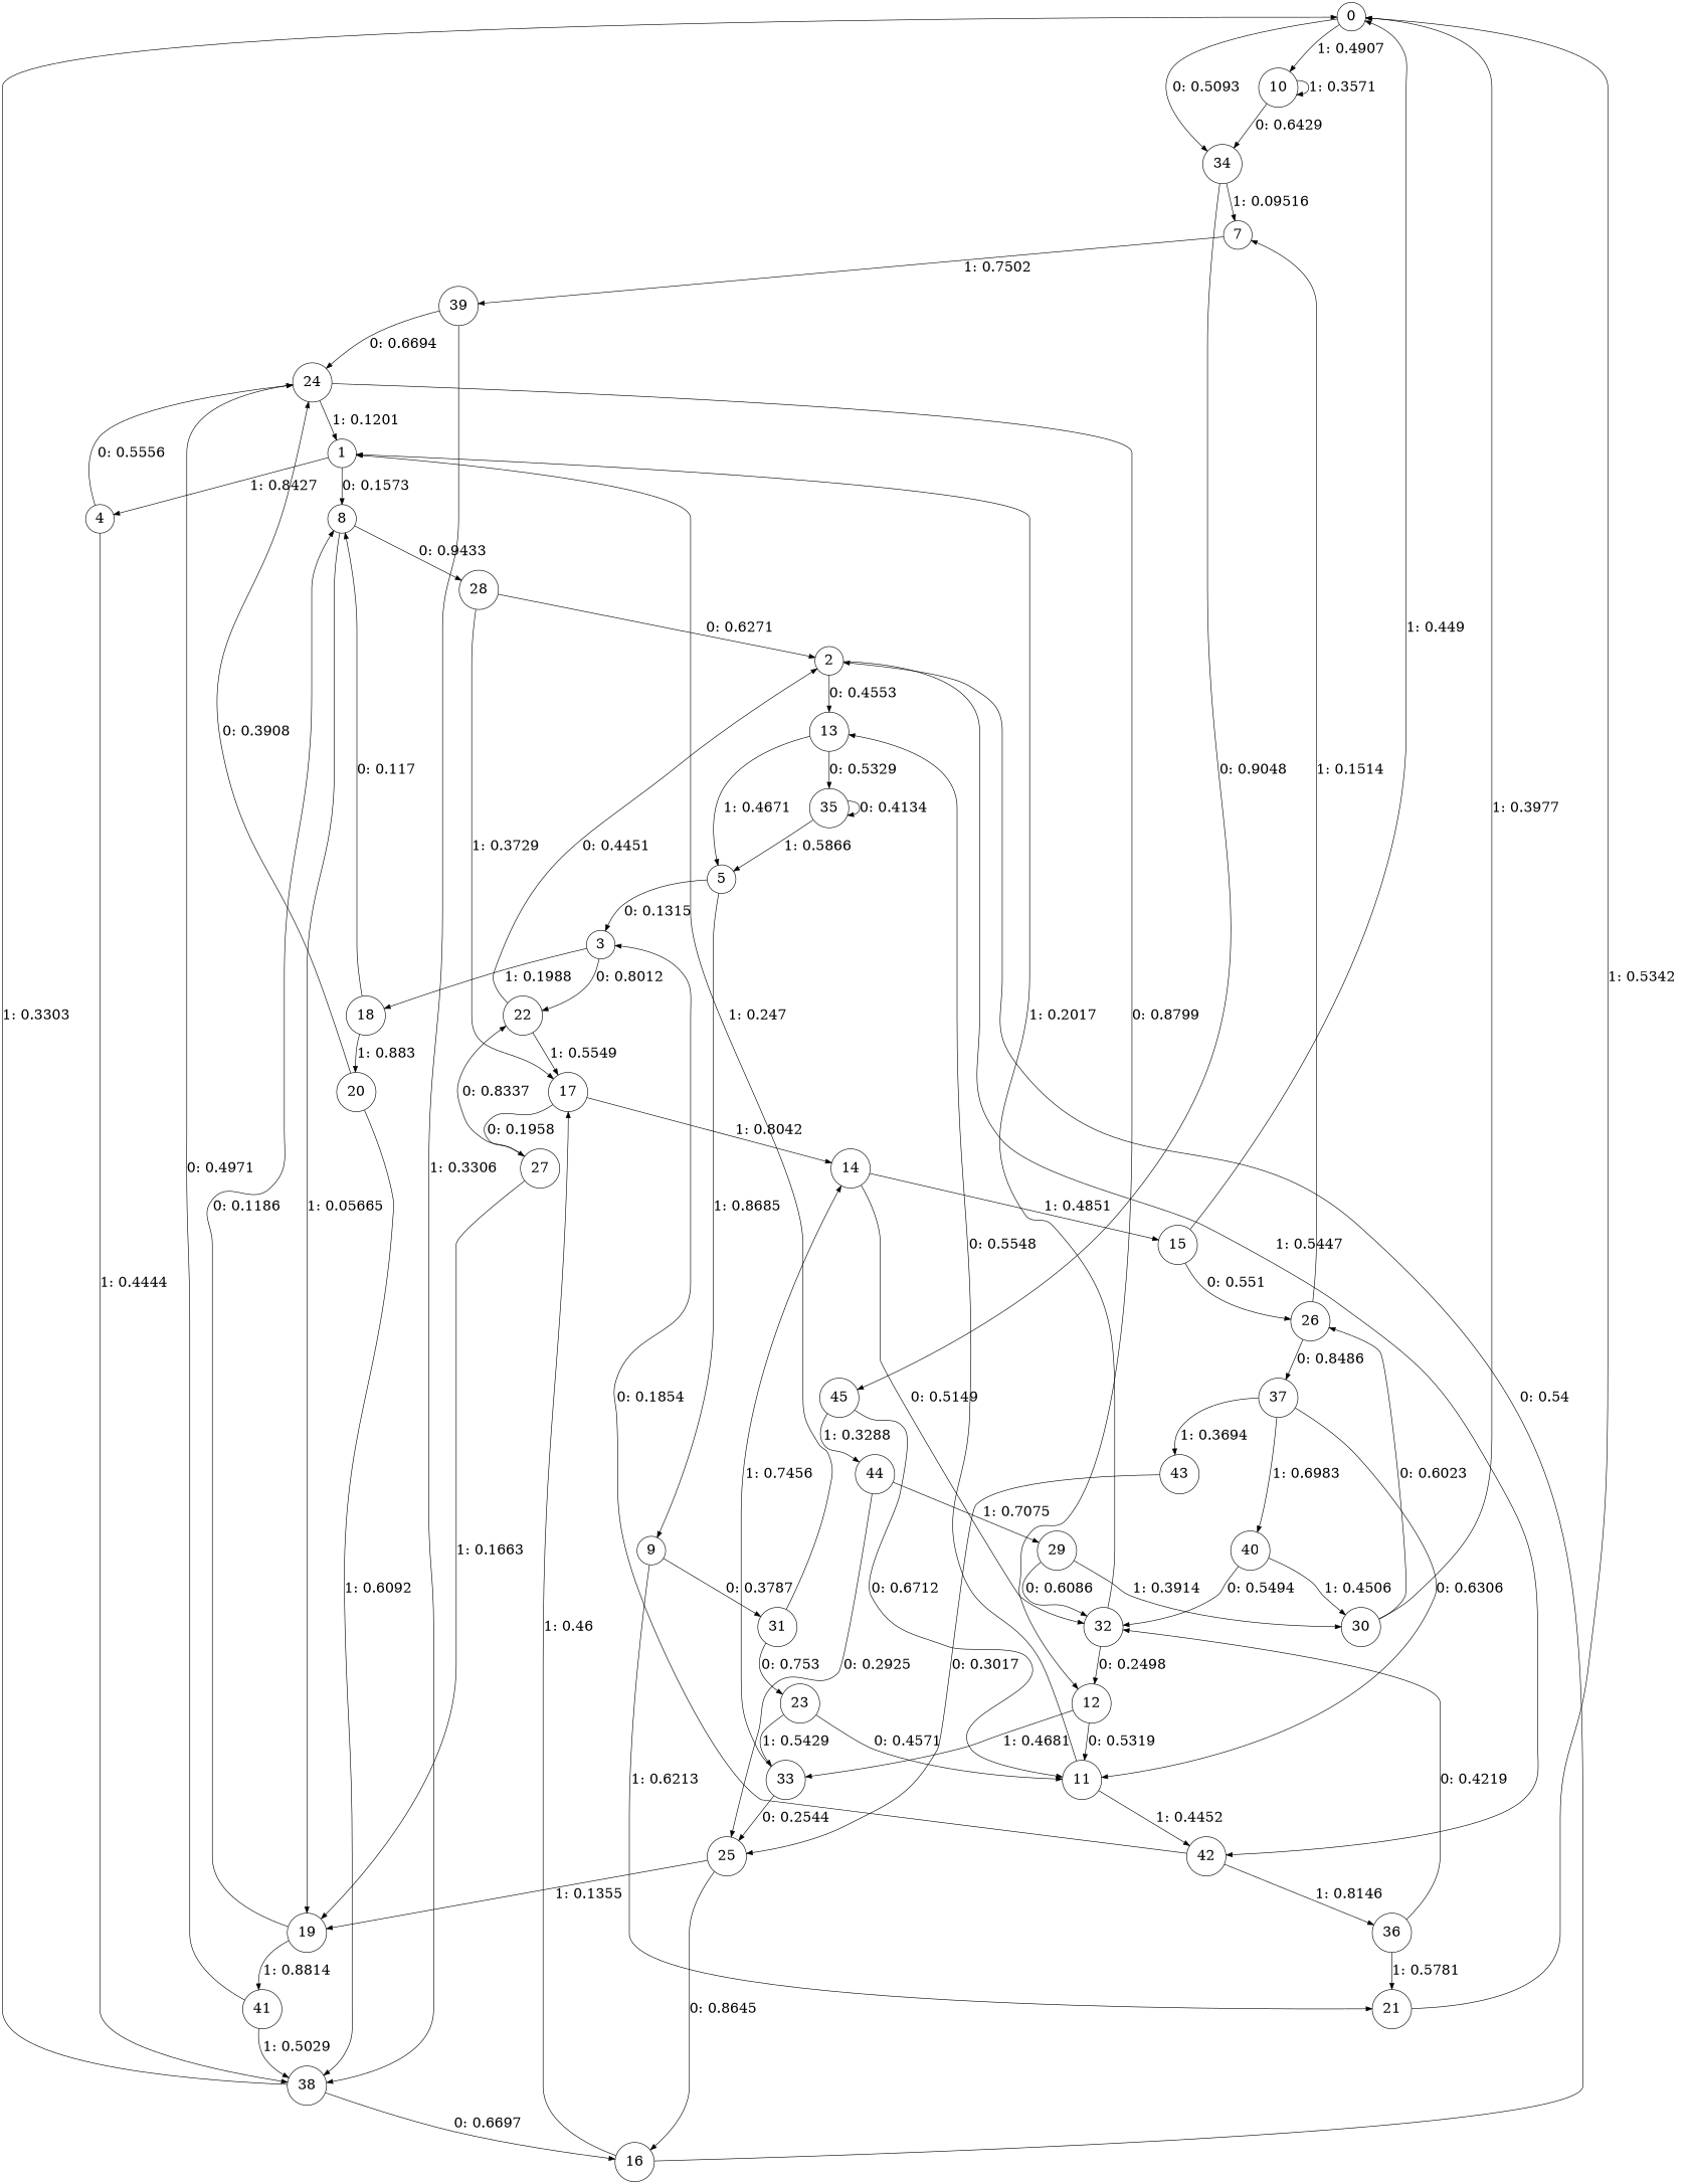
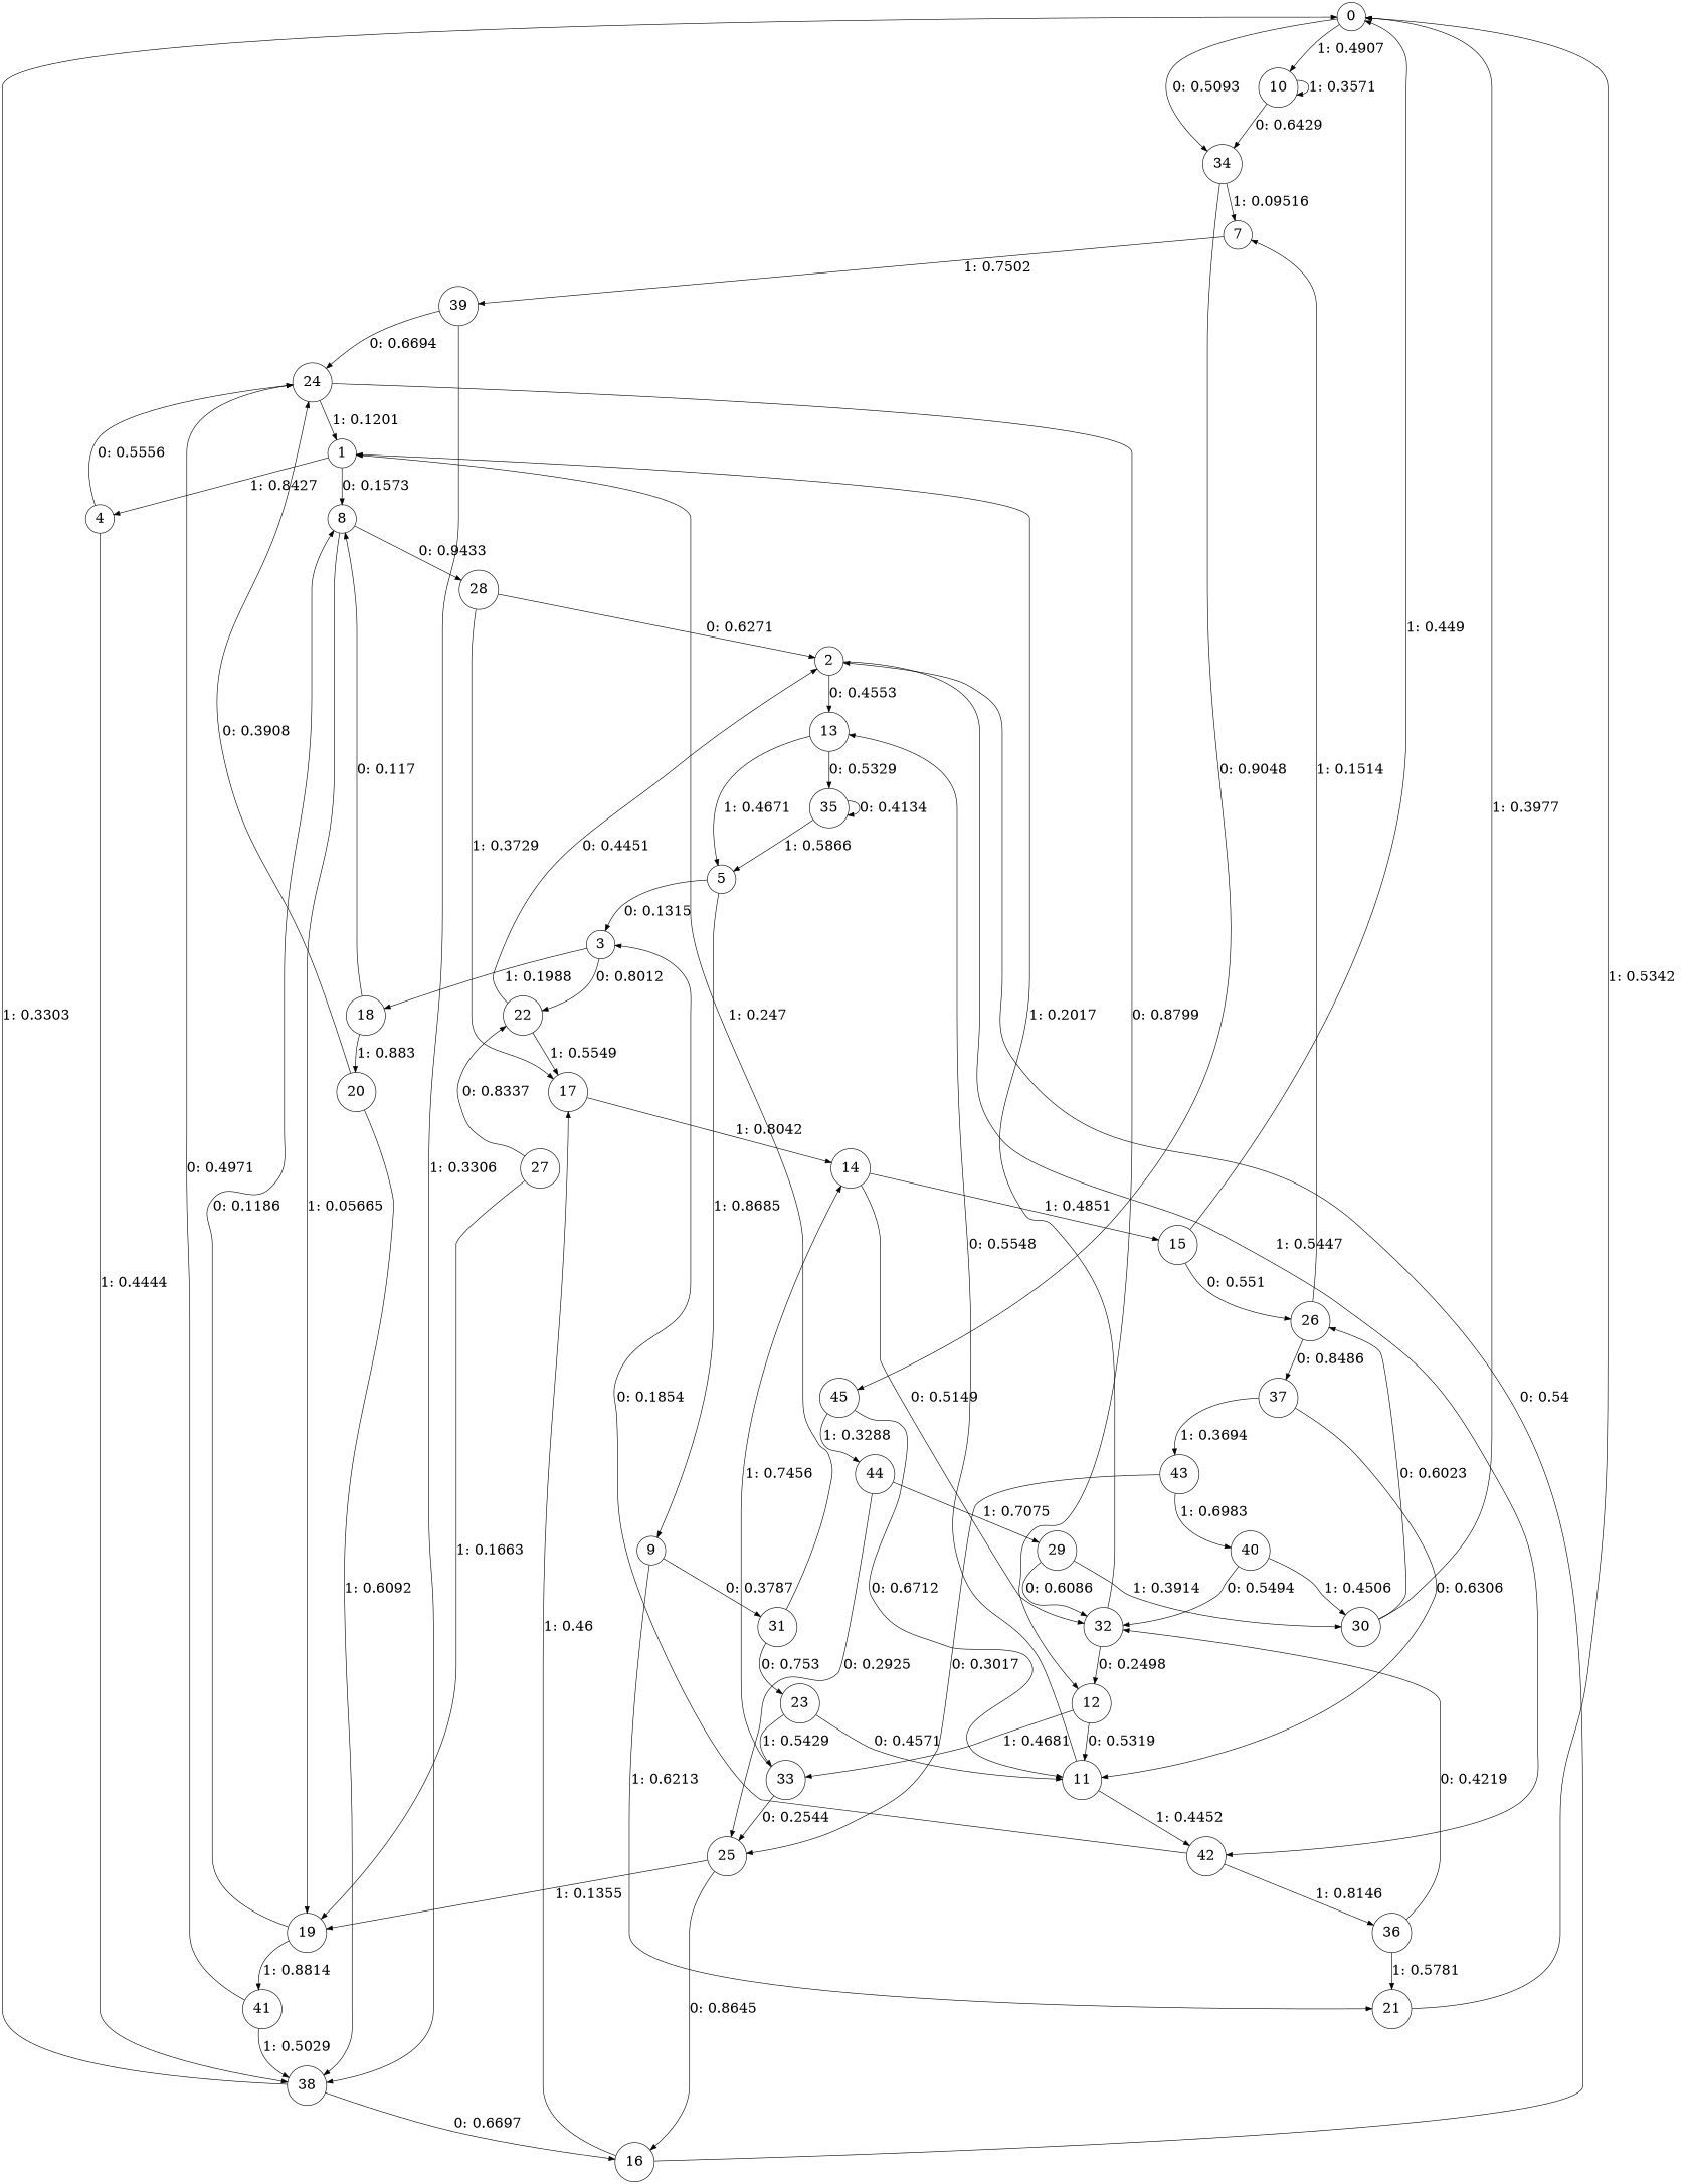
  digraph {
    node [fontsize=24 shape=circle]
    edge [fontsize=24]
    0
    34
    10
    7
    45
    39
    11
    44
    1
    8
    4
    28
    19
    24
    38
    2
    17
    41
    12
    16
    13
    42
    5
    35
    3
    36
    9
    22
    18
    21
    32
    20
    14
    27
    33
    26
    37
    31
    23
    43
    25
    40
    15
    29
    30
    0 -> 34 [label="0: 0.5093   "]
    0 -> 10 [label="1: 0.4907   "]
    34 -> 7 [label="1: 0.09516  "]
    34 -> 45 [label="0: 0.9048   "]
    10 -> 34 [label="0: 0.6429   "]
    10 -> 10 [label="1: 0.3571   "]
    7 -> 39 [label="1: 0.7502   "]
    45 -> 11 [label="0: 0.6712   "]
    45 -> 44 [label="1: 0.3288   "]
    39 -> 24 [label="0: 0.6694   "]
    39 -> 38 [label="1: 0.3306   "]
    11 -> 13 [label="0: 0.5548   "]
    11 -> 42 [label="1: 0.4452   "]
    44 -> 25 [label="0: 0.2925   "]
    44 -> 29 [label="1: 0.7075   "]
    1 -> 8 [label="0: 0.1573   "]
    1 -> 4 [label="1: 0.8427   "]
    8 -> 28 [label="0: 0.9433   "]
    8 -> 19 [label="1: 0.05665  "]
    4 -> 24 [label="0: 0.5556   "]
    4 -> 38 [label="1: 0.4444   "]
    28 -> 2 [label="0: 0.6271   "]
    28 -> 17 [label="1: 0.3729   "]
    19 -> 8 [label="0: 0.1186   "]
    19 -> 41 [label="1: 0.8814   "]
    24 -> 1 [label="1: 0.1201   "]
    24 -> 12 [label="0: 0.8799   "]
    38 -> 0 [label="1: 0.3303   "]
    38 -> 16 [label="0: 0.6697   "]
    2 -> 13 [label="0: 0.4553   "]
    2 -> 42 [label="1: 0.5447   "]
    17 -> 14 [label="1: 0.8042   "]
-   17 -> 27 [label="0: 0.1958   "]
    41 -> 24 [label="0: 0.4971   "]
    41 -> 38 [label="1: 0.5029   "]
    12 -> 11 [label="0: 0.5319   "]
    12 -> 33 [label="1: 0.4681   "]
    16 -> 2 [label="0: 0.54     "]
    16 -> 17 [label="1: 0.46     "]
    13 -> 5 [label="1: 0.4671   "]
    13 -> 35 [label="0: 0.5329   "]
    42 -> 3 [label="0: 0.1854   "]
    42 -> 36 [label="1: 0.8146   "]
    5 -> 3 [label="0: 0.1315   "]
    5 -> 9 [label="1: 0.8685   "]
    35 -> 5 [label="1: 0.5866   "]
    35 -> 35 [label="0: 0.4134   "]
    3 -> 22 [label="0: 0.8012   "]
    3 -> 18 [label="1: 0.1988   "]
    36 -> 21 [label="1: 0.5781   "]
    36 -> 32 [label="0: 0.4219   "]
    9 -> 21 [label="1: 0.6213   "]
    9 -> 31 [label="0: 0.3787   "]
    22 -> 2 [label="0: 0.4451   "]
    22 -> 17 [label="1: 0.5549   "]
    18 -> 8 [label="0: 0.117    "]
    18 -> 20 [label="1: 0.883    "]
    21 -> 0 [label="1: 0.5342   "]
    32 -> 1 [label="1: 0.2017   "]
    32 -> 12 [label="0: 0.2498   "]
    20 -> 24 [label="0: 0.3908   "]
    20 -> 38 [label="1: 0.6092   "]
    14 -> 32 [label="0: 0.5149   "]
    14 -> 15 [label="1: 0.4851   "]
    27 -> 19 [label="1: 0.1663   "]
    27 -> 22 [label="0: 0.8337   "]
    33 -> 14 [label="1: 0.7456   "]
    33 -> 25 [label="0: 0.2544   "]
    26 -> 7 [label="1: 0.1514   "]
    26 -> 37 [label="0: 0.8486   "]
    37 -> 11 [label="0: 0.6306   "]
    37 -> 43 [label="1: 0.3694   "]
    31 -> 1 [label="1: 0.247    "]
    31 -> 23 [label="0: 0.753    "]
    23 -> 11 [label="0: 0.4571   "]
    23 -> 33 [label="1: 0.5429   "]
    43 -> 25 [label="0: 0.3017   "]
-   37 -> 40 [label="1: 0.6983   "]
+   43 -> 40 [label="1: 0.6983   "]
    25 -> 19 [label="1: 0.1355   "]
    25 -> 16 [label="0: 0.8645   "]
    40 -> 32 [label="0: 0.5494   "]
    40 -> 30 [label="1: 0.4506   "]
    15 -> 0 [label="1: 0.449    "]
    15 -> 26 [label="0: 0.551    "]
    29 -> 32 [label="0: 0.6086   "]
    29 -> 30 [label="1: 0.3914   "]
    30 -> 0 [label="1: 0.3977   "]
    30 -> 26 [label="0: 0.6023   "]
  }
